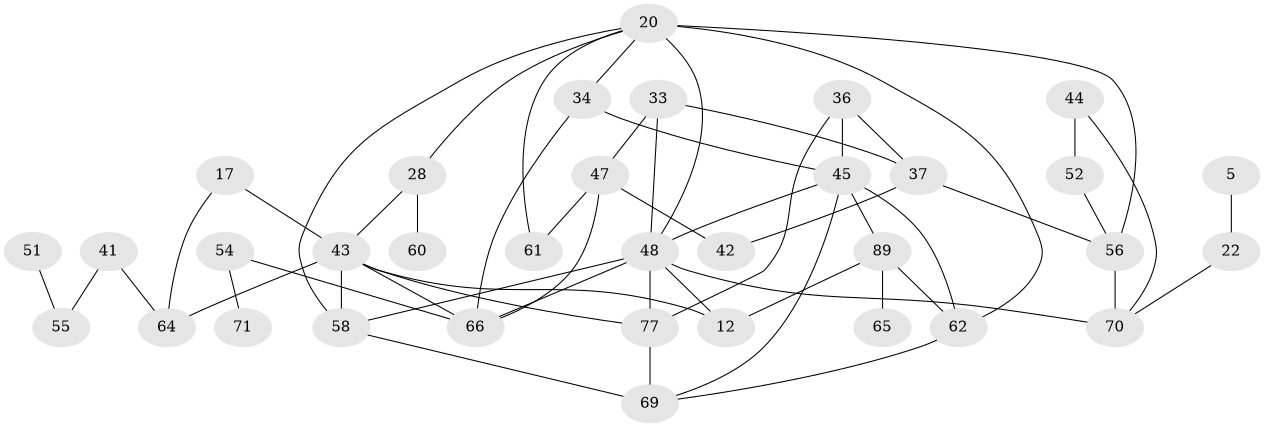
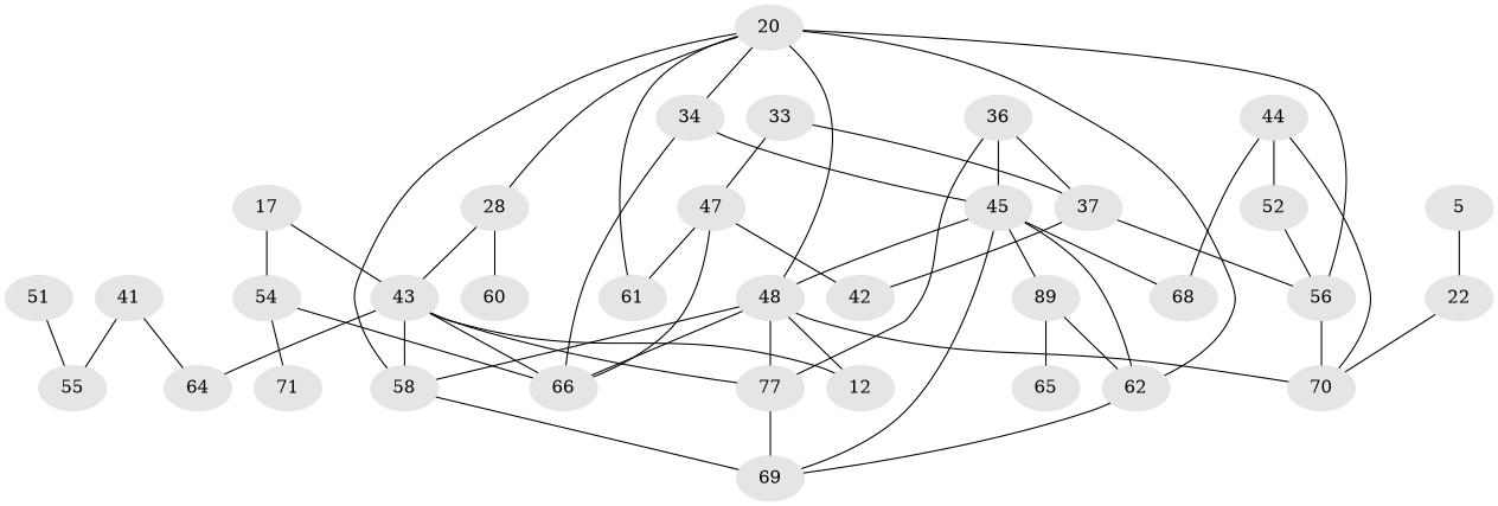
  graph {
    node [color=gray90 style=filled]
    5
    22
    70 [super="+19"]
    43 [super="+10+38"]
    58 [super="+53"]
    66
    n7 [label=77 super="+13+30"]
    64 [super="+18"]
    n9 [label=12]
    17
    54
    71
    28 [super="+16"]
    60
    20
    34 [super="+4"]
    48 [super="+46+39"]
    56 [super="+8+51"]
    61
    62 [super="+3"]
    45 [super="+21+32"]
    69 [super="+57"]
    33 [super="+26+31"]
    37 [super="+7"]
    47
    42
+   68
    n28 [label=89 super="+23"]
    36
    44
    52
    41 [super="+35"]
    55
    65
    n35 [label=51]
    5 -- 22
    22 -- 70
    43 -- 58 [weight=5]
    43 -- 66
    43 -- n7
    43 -- 64 [weight=2]
    43 -- n9
    58 -- 69
    n7 -- 69 [weight=2]
    17 -- 43
-   17 -- 64
+   17 -- 54
    54 -- 66
    54 -- 71
    28 -- 43
    28 -- 60
    20 -- 58
    20 -- 28
    20 -- 34
    20 -- 48
    20 -- 56 [weight=2]
    20 -- 61
    20 -- 62
    34 -- 66
    34 -- 45
    48 -- 70 [weight=2]
    48 -- 58 [weight=4]
    48 -- 66
    48 -- n7
    48 -- n9
    56 -- 70
    62 -- 69
    45 -- 48 [weight=3]
    45 -- 62
    45 -- 69
+   45 -- 68
    45 -- n28
-   33 -- 48 [weight=2]
    33 -- 37
    33 -- 47
    37 -- 56
    37 -- 42
    47 -- 66
    47 -- 61
    47 -- 42 [weight=2]
-   n28 -- n9
    n28 -- 62 [weight=2]
    n28 -- 65
    36 -- n7
    36 -- 45
    36 -- 37
    44 -- 70
+   44 -- 68
    44 -- 52
    52 -- 56 [weight=2]
    41 -- 64
    41 -- 55
    n35 -- 55
  }
